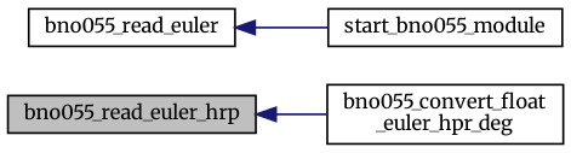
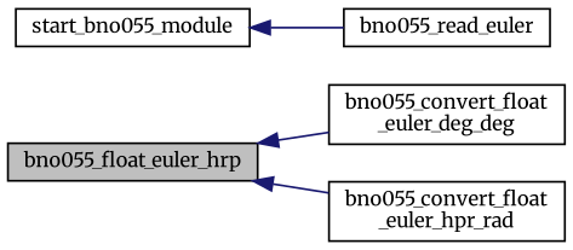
  digraph {
    fontname=Merriweather
    rankdir=LR
    node [color=black fillcolor=white fontname=Merriweather fontsize=10 shape=record style=filled]
    edge [color=midnightblue dir=back fontname=Merriweather fontsize=10 labelfontname=Helvetica labelfontsize=10 style=solid]
-   n1 [fillcolor=grey75 fontcolor=black height=0.2 label=bno055_read_euler_hrp width=0.4]
-   n2 [height=0.2 label="bno055_convert_float\l_euler_hpr_deg" width=0.4]
+   n1 [fillcolor=grey75 fontcolor=black height=0.2 label=bno055_float_euler_hrp width=0.4]
+   n2 [height=0.2 label="bno055_convert_float\l_euler_deg_deg" width=0.4]
+   n3 [height=0.2 label="bno055_convert_float\l_euler_hpr_rad" width=0.4]
    n4 [height=0.2 label=bno055_read_euler width=0.4]
    n5 [height=0.2 label=start_bno055_module width=0.4]
    n1 -> n2
-   n4 -> n5
+   n1 -> n3
+   n5 -> n4
  }
